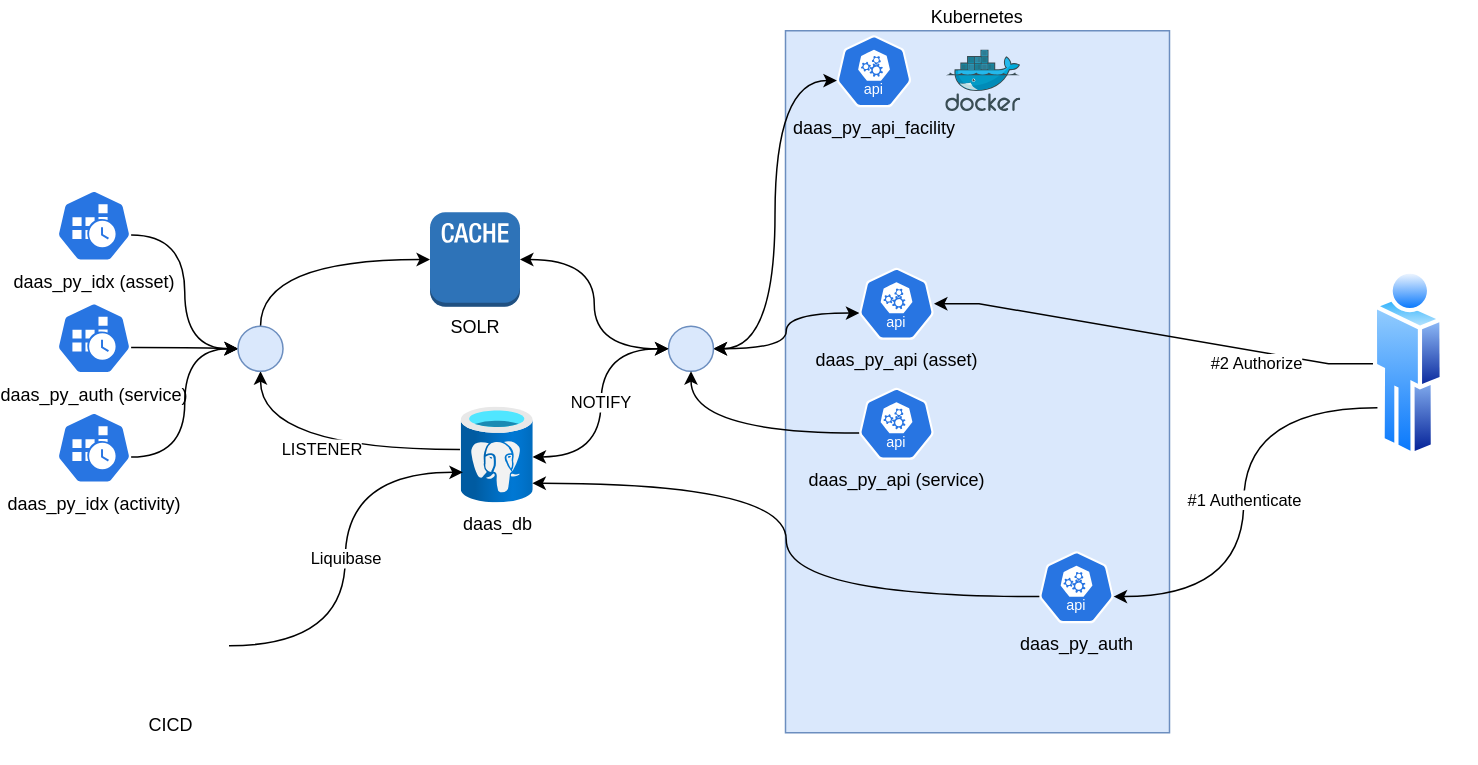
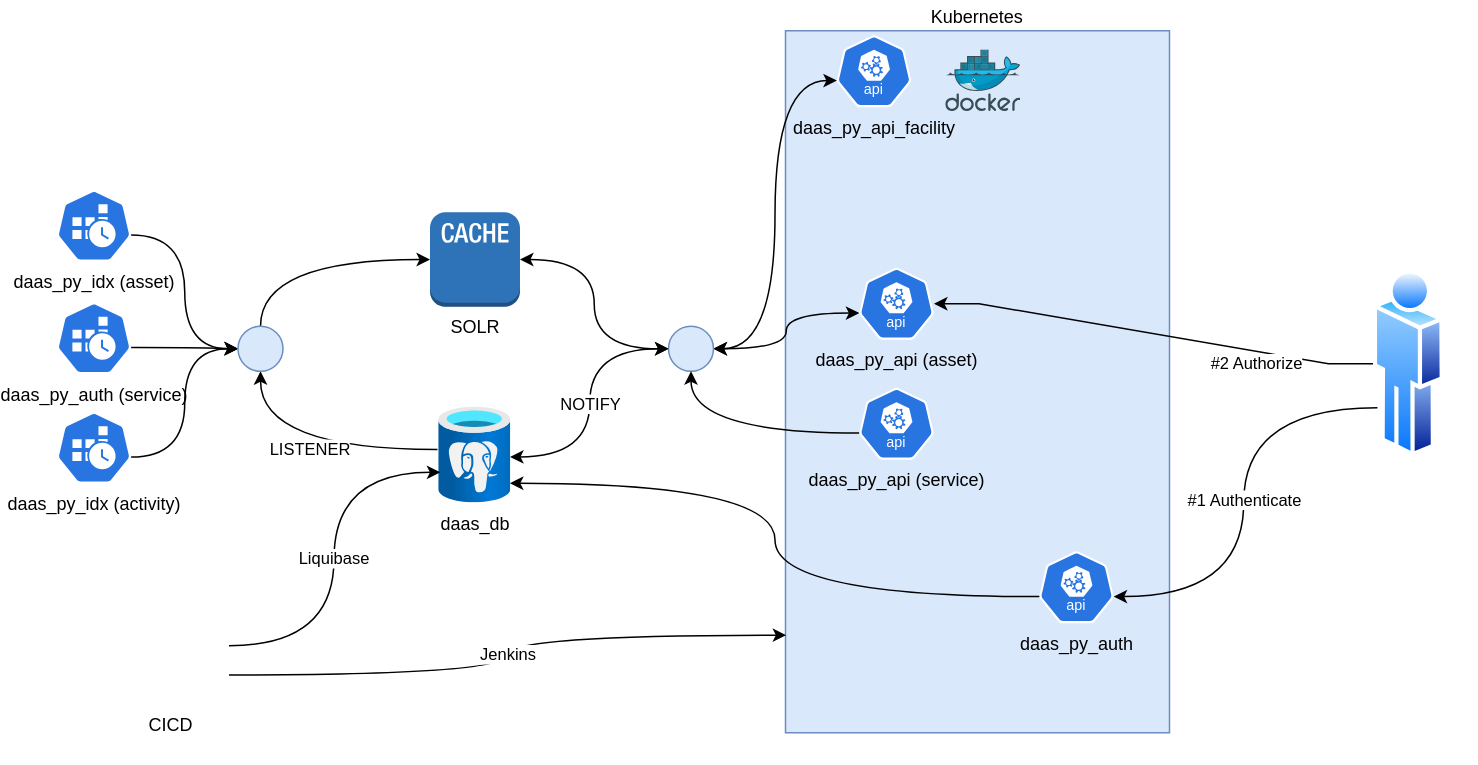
  <mxCell id="0" />
  <mxCell id="1" parent="0" />
  <mxCell id="2" value="Kubernetes" style="rounded=0;whiteSpace=wrap;html=1;fillColor=#dae8fc;strokeColor=#6c8ebf;labelPosition=center;verticalLabelPosition=top;align=center;verticalAlign=bottom;" vertex="1" parent="1"><mxGeometry x="506" y="20" width="256" height="468" as="geometry" /></mxCell>
- <mxCell id="3" value="daas_db" style="image;aspect=fixed;html=1;points=[];align=center;fontSize=12;image=img/lib/azure2/databases/Azure_Database_PostgreSQL_Server.svg;" parent="1" vertex="1"><mxGeometry x="290" y="271" width="48" height="64" as="geometry" /></mxCell>
+ <mxCell id="3" value="daas_db" style="image;aspect=fixed;html=1;points=[];align=center;fontSize=12;image=img/lib/azure2/databases/Azure_Database_PostgreSQL_Server.svg;" parent="1" vertex="1"><mxGeometry x="275" y="271" width="48" height="64" as="geometry" /></mxCell>
  <mxCell id="4" value="SOLR" style="outlineConnect=0;dashed=0;verticalLabelPosition=bottom;verticalAlign=top;align=center;html=1;shape=mxgraph.aws3.cache_node;fillColor=#2E73B8;gradientColor=none;" parent="1" vertex="1"><mxGeometry x="269" y="141" width="60" height="63" as="geometry" /></mxCell>
  <mxCell id="5" value="daas_py_api_facility" style="aspect=fixed;sketch=0;html=1;dashed=0;whitespace=wrap;verticalLabelPosition=bottom;verticalAlign=top;fillColor=#2875E2;strokeColor=#ffffff;points=[[0.005,0.63,0],[0.1,0.2,0],[0.9,0.2,0],[0.5,0,0],[0.995,0.63,0],[0.72,0.99,0],[0.5,1,0],[0.28,0.99,0]];shape=mxgraph.kubernetes.icon2;kubernetesLabel=1;prIcon=api" parent="1" vertex="1"><mxGeometry x="540" y="23" width="50" height="48" as="geometry" /></mxCell>
+ <mxCell id="6" value="Jenkins" style="edgeStyle=orthogonalEdgeStyle;rounded=0;orthogonalLoop=1;jettySize=auto;html=1;exitX=1;exitY=0.75;exitDx=0;exitDy=0;entryX=0.002;entryY=0.861;entryDx=0;entryDy=0;entryPerimeter=0;curved=1;" edge="1" parent="1" source="7" target="2"><mxGeometry relative="1" as="geometry"><mxPoint x="483" y="432" as="targetPoint" /></mxGeometry></mxCell>
  <mxCell id="7" value="CICD" style="shape=image;html=1;verticalAlign=top;verticalLabelPosition=bottom;labelBackgroundColor=#ffffff;imageAspect=0;aspect=fixed;image=https://cdn1.iconfinder.com/data/icons/KDE_Crystal_Diamond_2.5_Classical_Mod/128x128/apps/kcmsystem.png" parent="1" vertex="1"><mxGeometry x="57" y="391" width="78" height="78" as="geometry" /></mxCell>
  <mxCell id="8" style="edgeStyle=orthogonalEdgeStyle;curved=1;rounded=0;orthogonalLoop=1;jettySize=auto;html=1;exitX=0.995;exitY=0.63;exitDx=0;exitDy=0;exitPerimeter=0;entryX=0;entryY=0.5;entryDx=0;entryDy=0;" parent="1" source="9" target="25" edge="1"><mxGeometry relative="1" as="geometry" /></mxCell>
  <mxCell id="9" value="daas_py_idx (asset)" style="aspect=fixed;sketch=0;html=1;dashed=0;whitespace=wrap;verticalLabelPosition=bottom;verticalAlign=top;fillColor=#2875E2;strokeColor=#ffffff;points=[[0.005,0.63,0],[0.1,0.2,0],[0.9,0.2,0],[0.5,0,0],[0.995,0.63,0],[0.72,0.99,0],[0.5,1,0],[0.28,0.99,0]];shape=mxgraph.kubernetes.icon2;prIcon=cronjob" parent="1" vertex="1"><mxGeometry x="20" y="126" width="50" height="48" as="geometry" /></mxCell>
  <mxCell id="10" style="edgeStyle=orthogonalEdgeStyle;rounded=0;orthogonalLoop=1;jettySize=auto;html=1;exitX=0.005;exitY=0.63;exitDx=0;exitDy=0;exitPerimeter=0;entryX=1;entryY=0.5;entryDx=0;entryDy=0;curved=1;startArrow=classic;startFill=1;" parent="1" source="11" target="14" edge="1"><mxGeometry relative="1" as="geometry"><mxPoint x="377" y="123" as="targetPoint" /></mxGeometry></mxCell>
  <mxCell id="11" value="daas_py_api (asset)" style="aspect=fixed;sketch=0;html=1;dashed=0;whitespace=wrap;verticalLabelPosition=bottom;verticalAlign=top;fillColor=#2875E2;strokeColor=#ffffff;points=[[0.005,0.63,0],[0.1,0.2,0],[0.9,0.2,0],[0.5,0,0],[0.995,0.63,0],[0.72,0.99,0],[0.5,1,0],[0.28,0.99,0]];shape=mxgraph.kubernetes.icon2;kubernetesLabel=1;prIcon=api" parent="1" vertex="1"><mxGeometry x="555" y="178" width="50" height="48" as="geometry" /></mxCell>
  <mxCell id="12" value="" style="edgeStyle=orthogonalEdgeStyle;rounded=0;orthogonalLoop=1;jettySize=auto;html=1;exitX=0.5;exitY=0;exitDx=0;exitDy=0;entryX=0;entryY=0.5;entryDx=0;entryDy=0;entryPerimeter=0;curved=1;" parent="1" source="25" target="4" edge="1"><mxGeometry relative="1" as="geometry" /></mxCell>
  <mxCell id="13" style="edgeStyle=orthogonalEdgeStyle;rounded=0;orthogonalLoop=1;jettySize=auto;html=1;exitX=0.005;exitY=0.63;exitDx=0;exitDy=0;exitPerimeter=0;entryX=1;entryY=0.5;entryDx=0;entryDy=0;curved=1;startArrow=classic;startFill=1;" parent="1" source="5" target="14" edge="1"><mxGeometry relative="1" as="geometry" /></mxCell>
  <mxCell id="14" value="" style="ellipse;whiteSpace=wrap;html=1;aspect=fixed;fillColor=#dae8fc;strokeColor=#6c8ebf;" parent="1" vertex="1"><mxGeometry x="428" y="217" width="30" height="30" as="geometry" /></mxCell>
  <mxCell id="15" style="edgeStyle=orthogonalEdgeStyle;rounded=0;orthogonalLoop=1;jettySize=auto;html=1;entryX=1;entryY=0.5;entryDx=0;entryDy=0;entryPerimeter=0;curved=1;startArrow=classic;startFill=1;" parent="1" source="14" target="4" edge="1"><mxGeometry relative="1" as="geometry" /></mxCell>
  <mxCell id="16" value="NOTIFY" style="edgeStyle=orthogonalEdgeStyle;rounded=0;orthogonalLoop=1;jettySize=auto;html=1;exitX=0;exitY=0.5;exitDx=0;exitDy=0;entryX=0.987;entryY=0.517;entryDx=0;entryDy=0;entryPerimeter=0;curved=1;startArrow=classic;startFill=1;" parent="1" source="14" target="3" edge="1"><mxGeometry relative="1" as="geometry" /></mxCell>
  <mxCell id="17" value="LISTENER" style="edgeStyle=orthogonalEdgeStyle;rounded=0;orthogonalLoop=1;jettySize=auto;html=1;exitX=0.5;exitY=1;exitDx=0;exitDy=0;curved=1;entryX=-0.021;entryY=0.44;entryDx=0;entryDy=0;entryPerimeter=0;startArrow=classic;startFill=1;endArrow=none;" parent="1" source="25" target="3" edge="1"><mxGeometry relative="1" as="geometry"><mxPoint x="274" y="291" as="targetPoint" /></mxGeometry></mxCell>
  <mxCell id="18" value="Liquibase" style="edgeStyle=orthogonalEdgeStyle;rounded=0;orthogonalLoop=1;jettySize=auto;html=1;entryX=0.019;entryY=0.678;entryDx=0;entryDy=0;entryPerimeter=0;curved=1;" parent="1" source="7" target="3" edge="1"><mxGeometry relative="1" as="geometry" /></mxCell>
  <mxCell id="19" style="edgeStyle=orthogonalEdgeStyle;curved=1;rounded=0;orthogonalLoop=1;jettySize=auto;html=1;exitX=0.005;exitY=0.63;exitDx=0;exitDy=0;exitPerimeter=0;entryX=0.5;entryY=1;entryDx=0;entryDy=0;" parent="1" source="20" target="14" edge="1"><mxGeometry relative="1" as="geometry"><mxPoint x="463" y="192" as="targetPoint" /></mxGeometry></mxCell>
  <mxCell id="20" value="daas_py_api (service)" style="aspect=fixed;sketch=0;html=1;dashed=0;whitespace=wrap;verticalLabelPosition=bottom;verticalAlign=top;fillColor=#2875E2;strokeColor=#ffffff;points=[[0.005,0.63,0],[0.1,0.2,0],[0.9,0.2,0],[0.5,0,0],[0.995,0.63,0],[0.72,0.99,0],[0.5,1,0],[0.28,0.99,0]];shape=mxgraph.kubernetes.icon2;kubernetesLabel=1;prIcon=api" parent="1" vertex="1"><mxGeometry x="555" y="258" width="50" height="48" as="geometry" /></mxCell>
  <mxCell id="21" style="edgeStyle=orthogonalEdgeStyle;curved=1;rounded=0;orthogonalLoop=1;jettySize=auto;html=1;exitX=0.995;exitY=0.63;exitDx=0;exitDy=0;exitPerimeter=0;entryX=0;entryY=0.5;entryDx=0;entryDy=0;" parent="1" source="22" target="25" edge="1"><mxGeometry relative="1" as="geometry" /></mxCell>
  <mxCell id="22" value="daas_py_auth (service)" style="aspect=fixed;sketch=0;html=1;dashed=0;whitespace=wrap;verticalLabelPosition=bottom;verticalAlign=top;fillColor=#2875E2;strokeColor=#ffffff;points=[[0.005,0.63,0],[0.1,0.2,0],[0.9,0.2,0],[0.5,0,0],[0.995,0.63,0],[0.72,0.99,0],[0.5,1,0],[0.28,0.99,0]];shape=mxgraph.kubernetes.icon2;prIcon=cronjob" parent="1" vertex="1"><mxGeometry x="20" y="201" width="50" height="48" as="geometry" /></mxCell>
  <mxCell id="23" style="edgeStyle=orthogonalEdgeStyle;curved=1;rounded=0;orthogonalLoop=1;jettySize=auto;html=1;exitX=0.995;exitY=0.63;exitDx=0;exitDy=0;exitPerimeter=0;entryX=0;entryY=0.5;entryDx=0;entryDy=0;" parent="1" source="24" target="25" edge="1"><mxGeometry relative="1" as="geometry" /></mxCell>
  <mxCell id="24" value="daas_py_idx (activity)" style="aspect=fixed;sketch=0;html=1;dashed=0;whitespace=wrap;verticalLabelPosition=bottom;verticalAlign=top;fillColor=#2875E2;strokeColor=#ffffff;points=[[0.005,0.63,0],[0.1,0.2,0],[0.9,0.2,0],[0.5,0,0],[0.995,0.63,0],[0.72,0.99,0],[0.5,1,0],[0.28,0.99,0]];shape=mxgraph.kubernetes.icon2;prIcon=cronjob" parent="1" vertex="1"><mxGeometry x="20" y="274" width="50" height="48" as="geometry" /></mxCell>
  <mxCell id="25" value="" style="ellipse;whiteSpace=wrap;html=1;aspect=fixed;fillColor=#dae8fc;strokeColor=#6c8ebf;" parent="1" vertex="1"><mxGeometry x="141" y="217" width="30" height="30" as="geometry" /></mxCell>
  <mxCell id="26" value="daas_py_auth" style="aspect=fixed;sketch=0;html=1;dashed=0;whitespace=wrap;verticalLabelPosition=bottom;verticalAlign=top;fillColor=#2875E2;strokeColor=#ffffff;points=[[0.005,0.63,0],[0.1,0.2,0],[0.9,0.2,0],[0.5,0,0],[0.995,0.63,0],[0.72,0.99,0],[0.5,1,0],[0.28,0.99,0]];shape=mxgraph.kubernetes.icon2;kubernetesLabel=1;prIcon=api" vertex="1" parent="1"><mxGeometry x="675" y="367" width="50" height="48" as="geometry" /></mxCell>
  <mxCell id="27" value="" style="image;sketch=0;aspect=fixed;html=1;points=[];align=center;fontSize=12;image=img/lib/mscae/Docker.svg;" vertex="1" parent="1"><mxGeometry x="613" y="33" width="50" height="41" as="geometry" /></mxCell>
  <mxCell id="28" value="#2 Authorize" style="edgeStyle=entityRelationEdgeStyle;rounded=0;orthogonalLoop=1;jettySize=auto;html=1;" edge="1" parent="1" source="29" target="11"><mxGeometry x="-0.483" y="7" relative="1" as="geometry"><mxPoint y="1" as="offset" /></mxGeometry></mxCell>
  <mxCell id="29" value="" style="image;aspect=fixed;perimeter=ellipsePerimeter;html=1;align=center;shadow=0;dashed=0;spacingTop=3;image=img/lib/active_directory/user.svg;" vertex="1" parent="1"><mxGeometry x="898" y="178" width="47.36" height="128" as="geometry" /></mxCell>
  <mxCell id="30" value="#1 Authenticate" style="edgeStyle=orthogonalEdgeStyle;rounded=0;orthogonalLoop=1;jettySize=auto;html=1;exitX=0;exitY=0.75;exitDx=0;exitDy=0;entryX=0.995;entryY=0.63;entryDx=0;entryDy=0;entryPerimeter=0;curved=1;" edge="1" parent="1" source="29" target="26"><mxGeometry relative="1" as="geometry" /></mxCell>
  <mxCell id="31" style="edgeStyle=orthogonalEdgeStyle;rounded=0;orthogonalLoop=1;jettySize=auto;html=1;exitX=0.005;exitY=0.63;exitDx=0;exitDy=0;exitPerimeter=0;entryX=0.985;entryY=0.792;entryDx=0;entryDy=0;entryPerimeter=0;curved=1;" edge="1" parent="1" source="26" target="3"><mxGeometry relative="1" as="geometry" /></mxCell>
